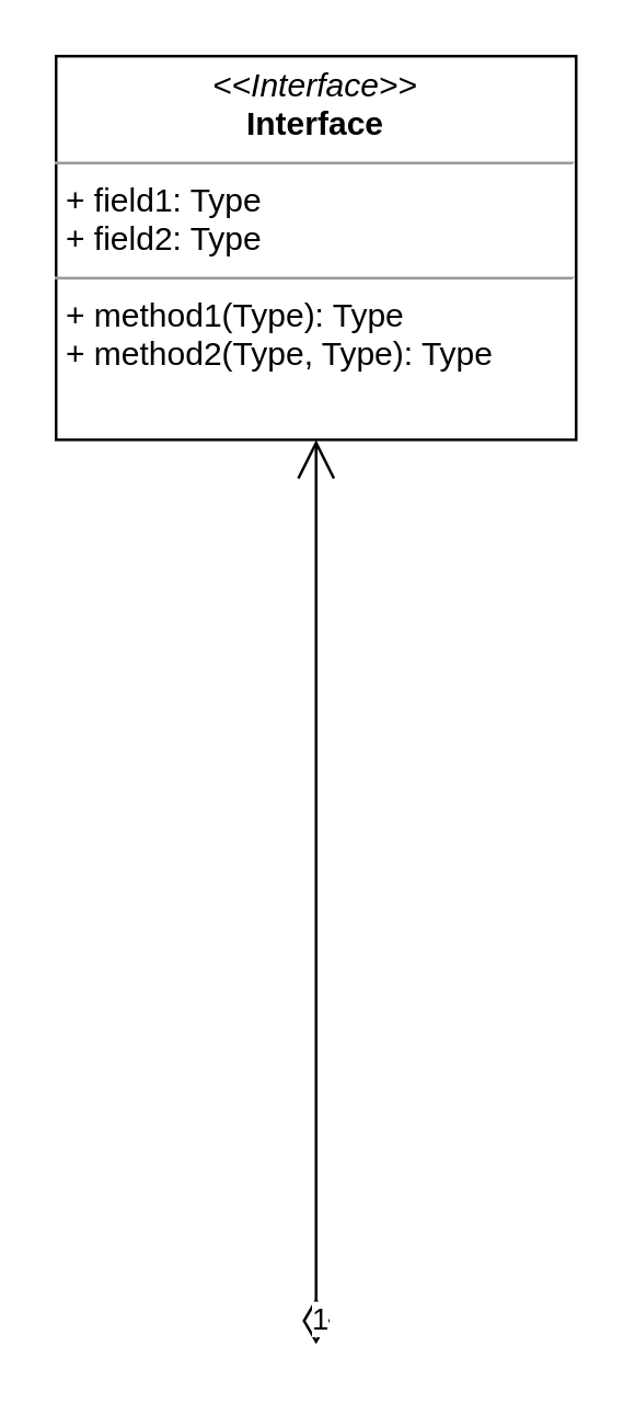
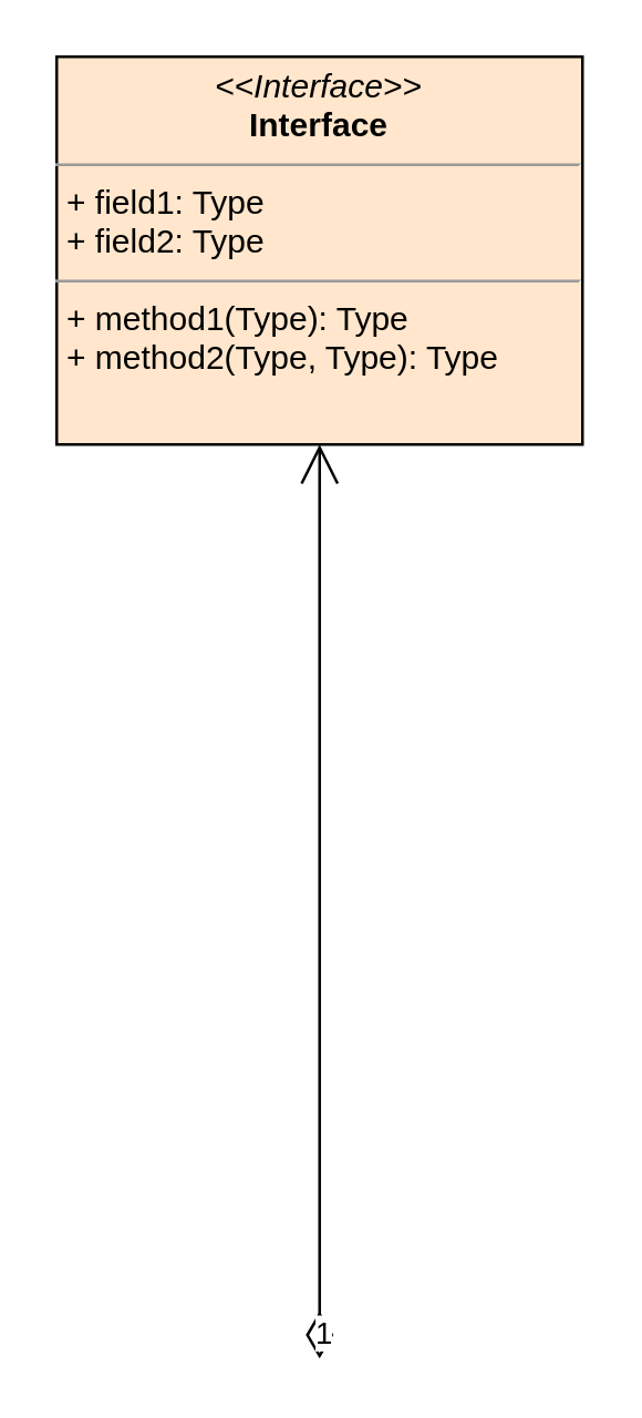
  <mxCell id="0" />
  <mxCell id="1" parent="0" />
- <mxCell id="2" value="&lt;p style=&quot;margin:0px;margin-top:4px;text-align:center;&quot;&gt;&lt;i&gt;&amp;lt;&amp;lt;Interface&amp;gt;&amp;gt;&lt;/i&gt;&lt;br/&gt;&lt;b&gt;Interface&lt;/b&gt;&lt;/p&gt;&lt;hr size=&quot;1&quot;/&gt;&lt;p style=&quot;margin:0px;margin-left:4px;&quot;&gt;+ field1: Type&lt;br/&gt;+ field2: Type&lt;/p&gt;&lt;hr size=&quot;1&quot;/&gt;&lt;p style=&quot;margin:0px;margin-left:4px;&quot;&gt;+ method1(Type): Type&lt;br/&gt;+ method2(Type, Type): Type&lt;/p&gt;" style="verticalAlign=top;align=left;overflow=fill;fontSize=12;fontFamily=Helvetica;html=1;" parent="1" vertex="1"><mxGeometry x="20" y="20" width="190" height="140" as="geometry" /></mxCell>
+ <mxCell id="2" value="&lt;p style=&quot;margin:0px;margin-top:4px;text-align:center;&quot;&gt;&lt;i&gt;&amp;lt;&amp;lt;Interface&amp;gt;&amp;gt;&lt;/i&gt;&lt;br/&gt;&lt;b&gt;Interface&lt;/b&gt;&lt;/p&gt;&lt;hr size=&quot;1&quot;/&gt;&lt;p style=&quot;margin:0px;margin-left:4px;&quot;&gt;+ field1: Type&lt;br/&gt;+ field2: Type&lt;/p&gt;&lt;hr size=&quot;1&quot;/&gt;&lt;p style=&quot;margin:0px;margin-left:4px;&quot;&gt;+ method1(Type): Type&lt;br/&gt;+ method2(Type, Type): Type&lt;/p&gt;" style="verticalAlign=top;align=left;overflow=fill;fontSize=12;fontFamily=Helvetica;html=1;fillColor=#ffe6cc;" parent="1" vertex="1"><mxGeometry x="20" y="20" width="190" height="140" as="geometry" /></mxCell>
  <mxCell id="3" value="1" style="endArrow=open;html=1;endSize=12;startArrow=diamondThin;startSize=14;startFill=0;edgeStyle=orthogonalEdgeStyle;align=left;verticalAlign=bottom;rounded=0;entryX=0.5;entryY=1;entryDx=0;entryDy=0;" parent="1" target="2" edge="1"><mxGeometry x="-1" y="3" relative="1" as="geometry"><mxPoint x="115" y="490" as="sourcePoint" /><mxPoint x="310" y="450" as="targetPoint" /><Array as="points"><mxPoint x="115" y="450" /></Array></mxGeometry></mxCell>
